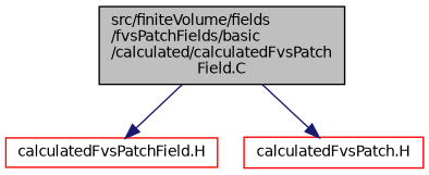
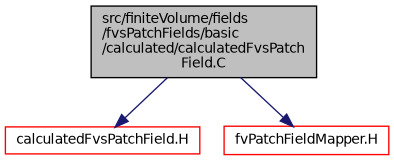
  digraph {
    node [color=red fontname=Helvetica fontsize=10 shape=record]
    edge [color=midnightblue fontname=Helvetica fontsize=10 labelfontname=Helvetica labelfontsize=10 style=solid]
    n1 [color=black fillcolor=grey75 fontcolor=black height=0.2 label="src/finiteVolume/fields\l/fvsPatchFields/basic\l/calculated/calculatedFvsPatch\lField.C" style=filled width=0.4]
    n2 [height=0.2 label="calculatedFvsPatchField.H" width=0.4]
-   n3 [height=0.2 label="calculatedFvsPatch.H" width=0.4]
+   n3 [height=0.2 label="fvPatchFieldMapper.H" width=0.4]
    n1 -> n2
    n1 -> n3
  }
